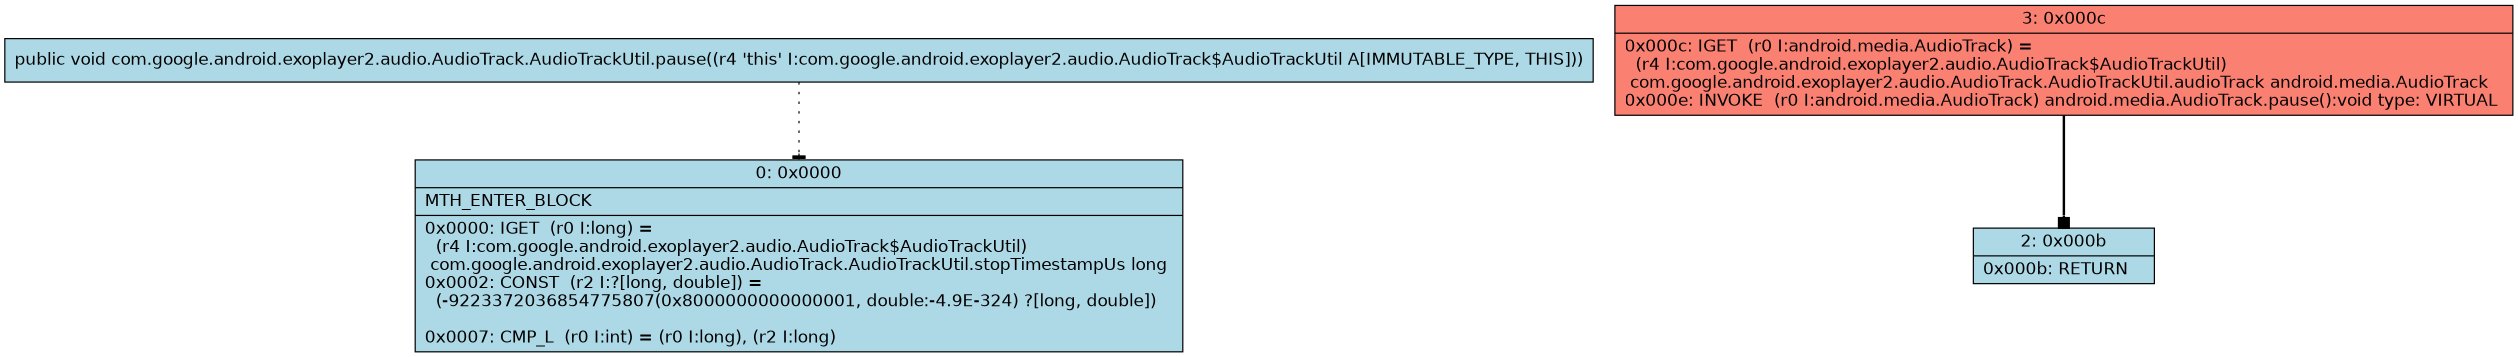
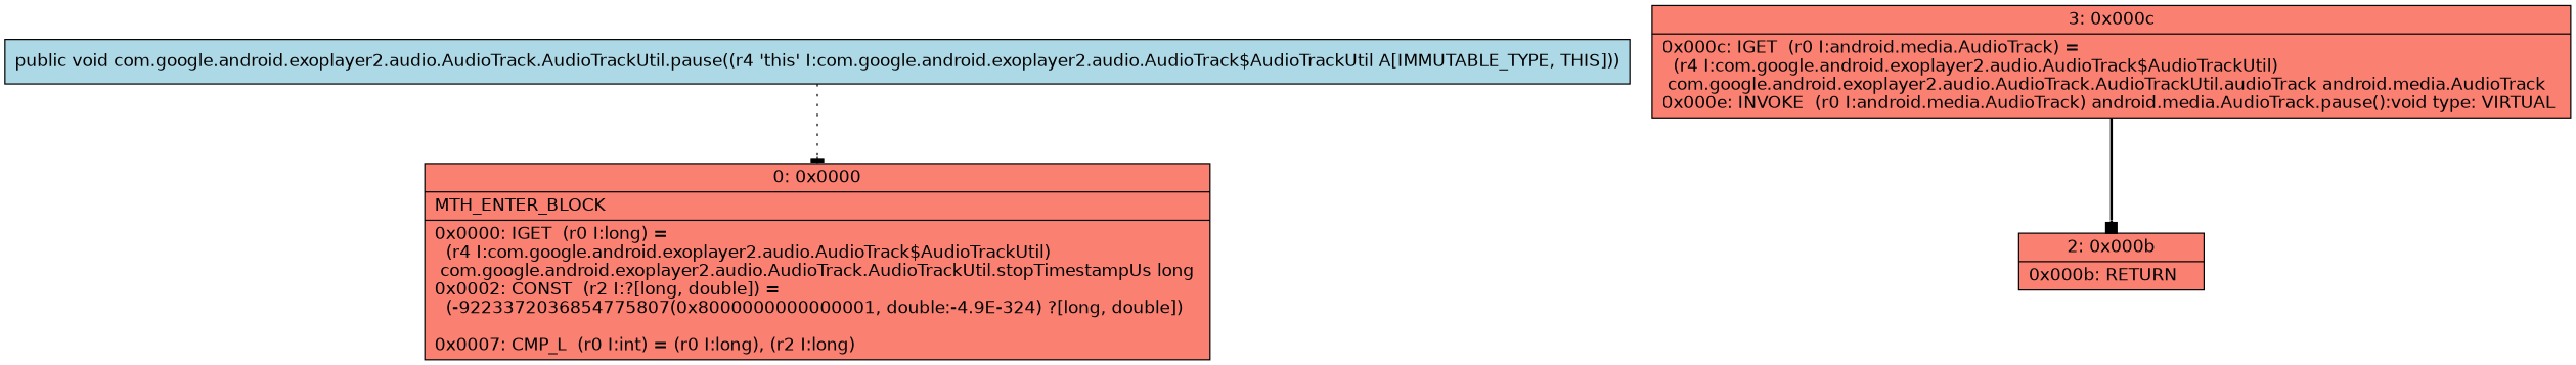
  digraph {
    fontname="DejaVu Sans"
    node [fillcolor=lightblue fontname="DejaVu Sans" shape=record style=filled]
    edge [fontname="DejaVu Sans"]
-   n1 [label="{0\:\ 0x0000|MTH_ENTER_BLOCK\l|0x0000: IGET  (r0 I:long) = \l  (r4 I:com.google.android.exoplayer2.audio.AudioTrack$AudioTrackUtil)\l com.google.android.exoplayer2.audio.AudioTrack.AudioTrackUtil.stopTimestampUs long \l0x0002: CONST  (r2 I:?[long, double]) = \l  (\-9223372036854775807(0x8000000000000001, double:\-4.9E\-324) ?[long, double])\l \l0x0007: CMP_L  (r0 I:int) = (r0 I:long), (r2 I:long) \l}"]
-   n2 [label="{2\:\ 0x000b|0x000b: RETURN   \l}"]
+   n1 [fillcolor=salmon label="{0\:\ 0x0000|MTH_ENTER_BLOCK\l|0x0000: IGET  (r0 I:long) = \l  (r4 I:com.google.android.exoplayer2.audio.AudioTrack$AudioTrackUtil)\l com.google.android.exoplayer2.audio.AudioTrack.AudioTrackUtil.stopTimestampUs long \l0x0002: CONST  (r2 I:?[long, double]) = \l  (\-9223372036854775807(0x8000000000000001, double:\-4.9E\-324) ?[long, double])\l \l0x0007: CMP_L  (r0 I:int) = (r0 I:long), (r2 I:long) \l}"]
+   n2 [fillcolor=salmon label="{2\:\ 0x000b|0x000b: RETURN   \l}"]
    n3 [fillcolor=salmon label="{3\:\ 0x000c|0x000c: IGET  (r0 I:android.media.AudioTrack) = \l  (r4 I:com.google.android.exoplayer2.audio.AudioTrack$AudioTrackUtil)\l com.google.android.exoplayer2.audio.AudioTrack.AudioTrackUtil.audioTrack android.media.AudioTrack \l0x000e: INVOKE  (r0 I:android.media.AudioTrack) android.media.AudioTrack.pause():void type: VIRTUAL \l}"]
    n4 [label="{public void com.google.android.exoplayer2.audio.AudioTrack.AudioTrackUtil.pause((r4 'this' I:com.google.android.exoplayer2.audio.AudioTrack$AudioTrackUtil A[IMMUTABLE_TYPE, THIS])) }"]
    n3 -> n2 [arrowhead=box style=bold]
    n4 -> n1 [arrowhead=tee style=dotted]
  }
